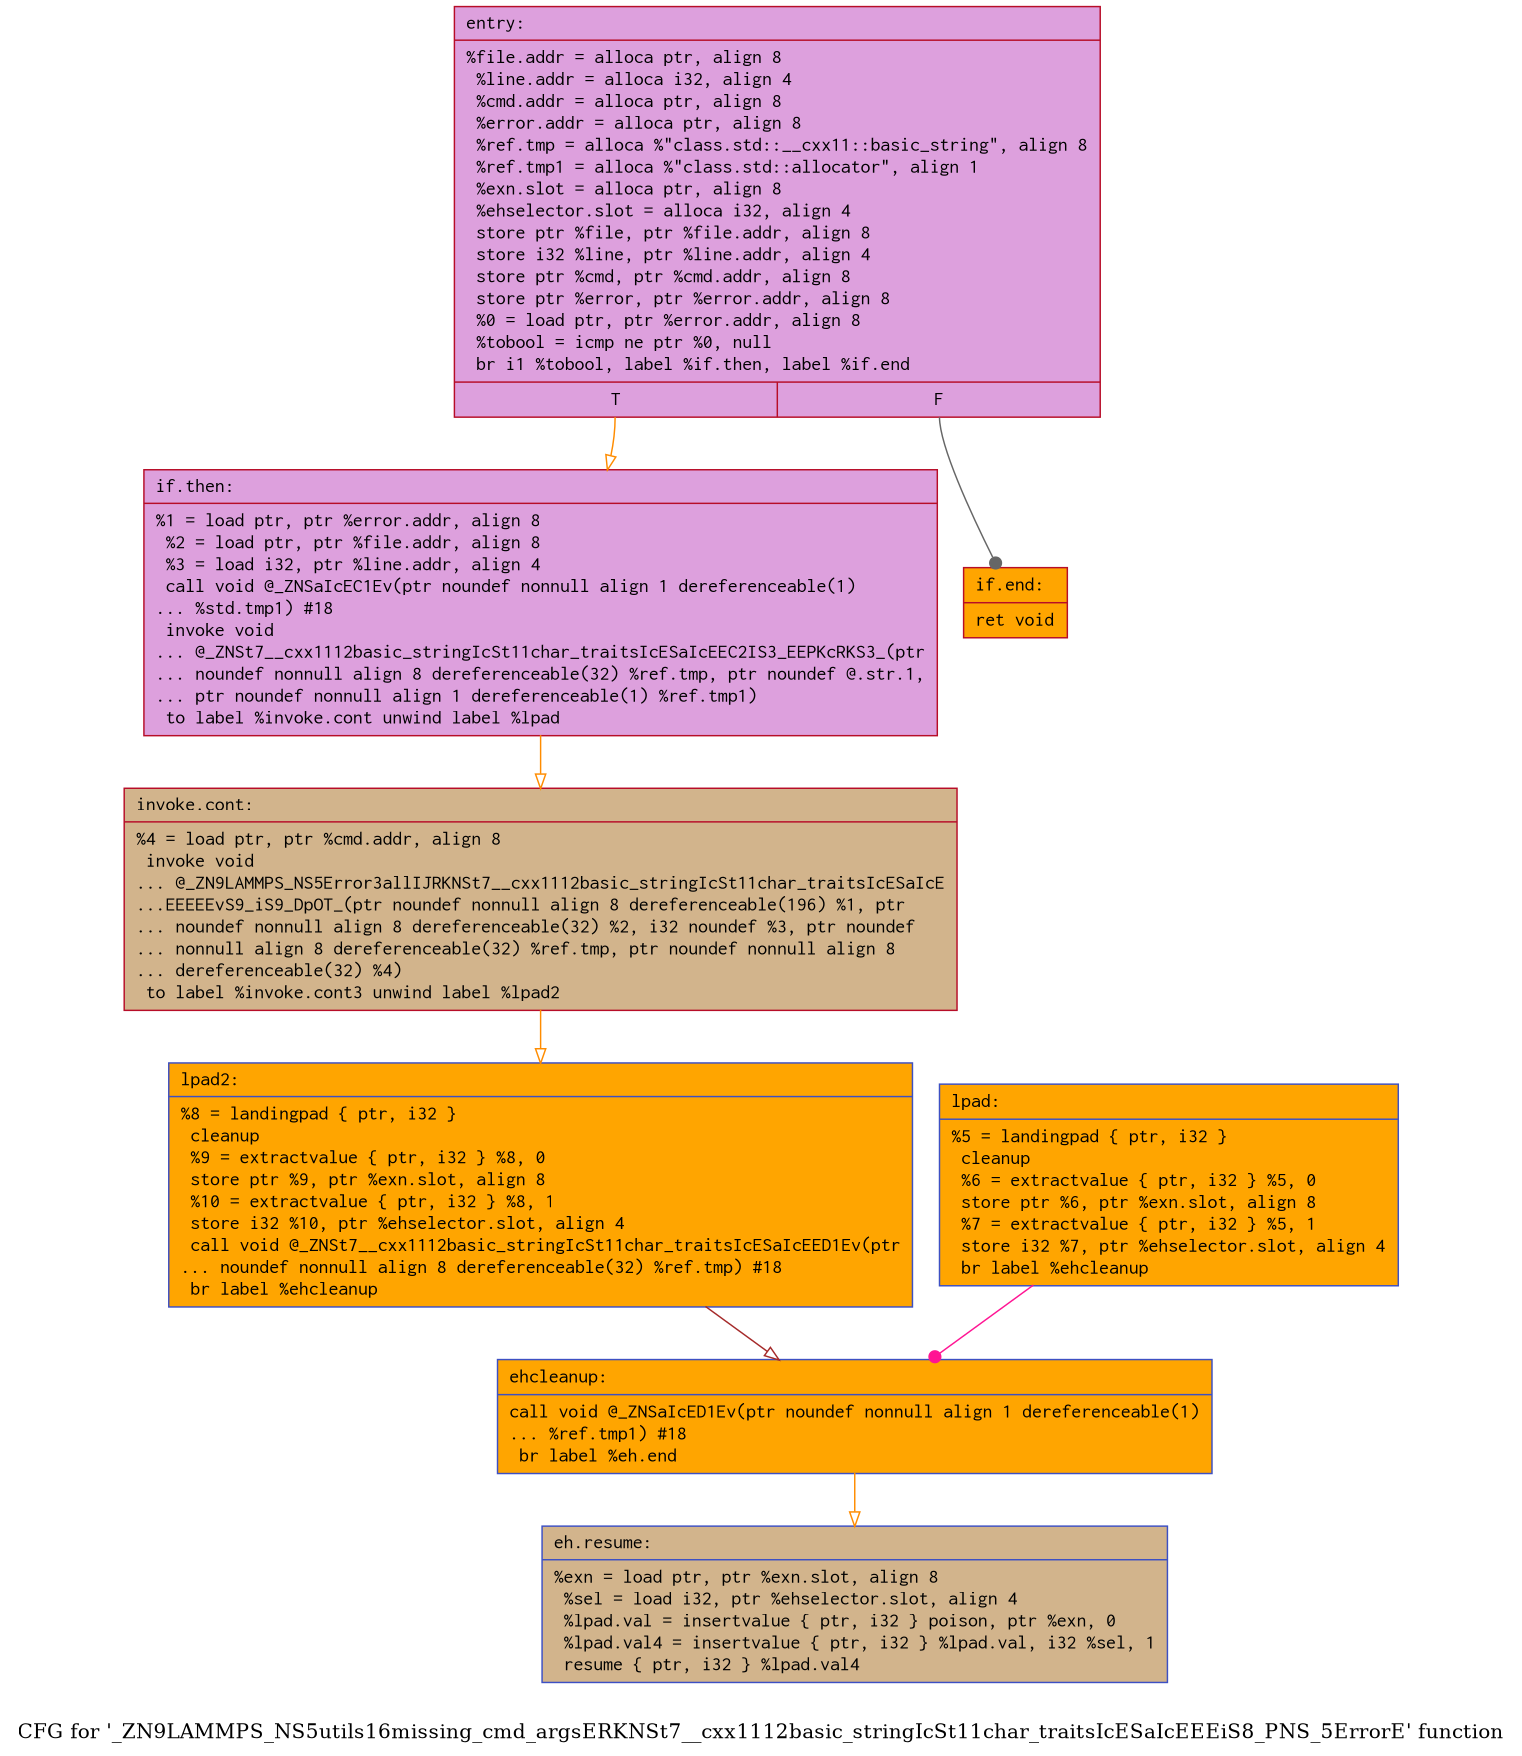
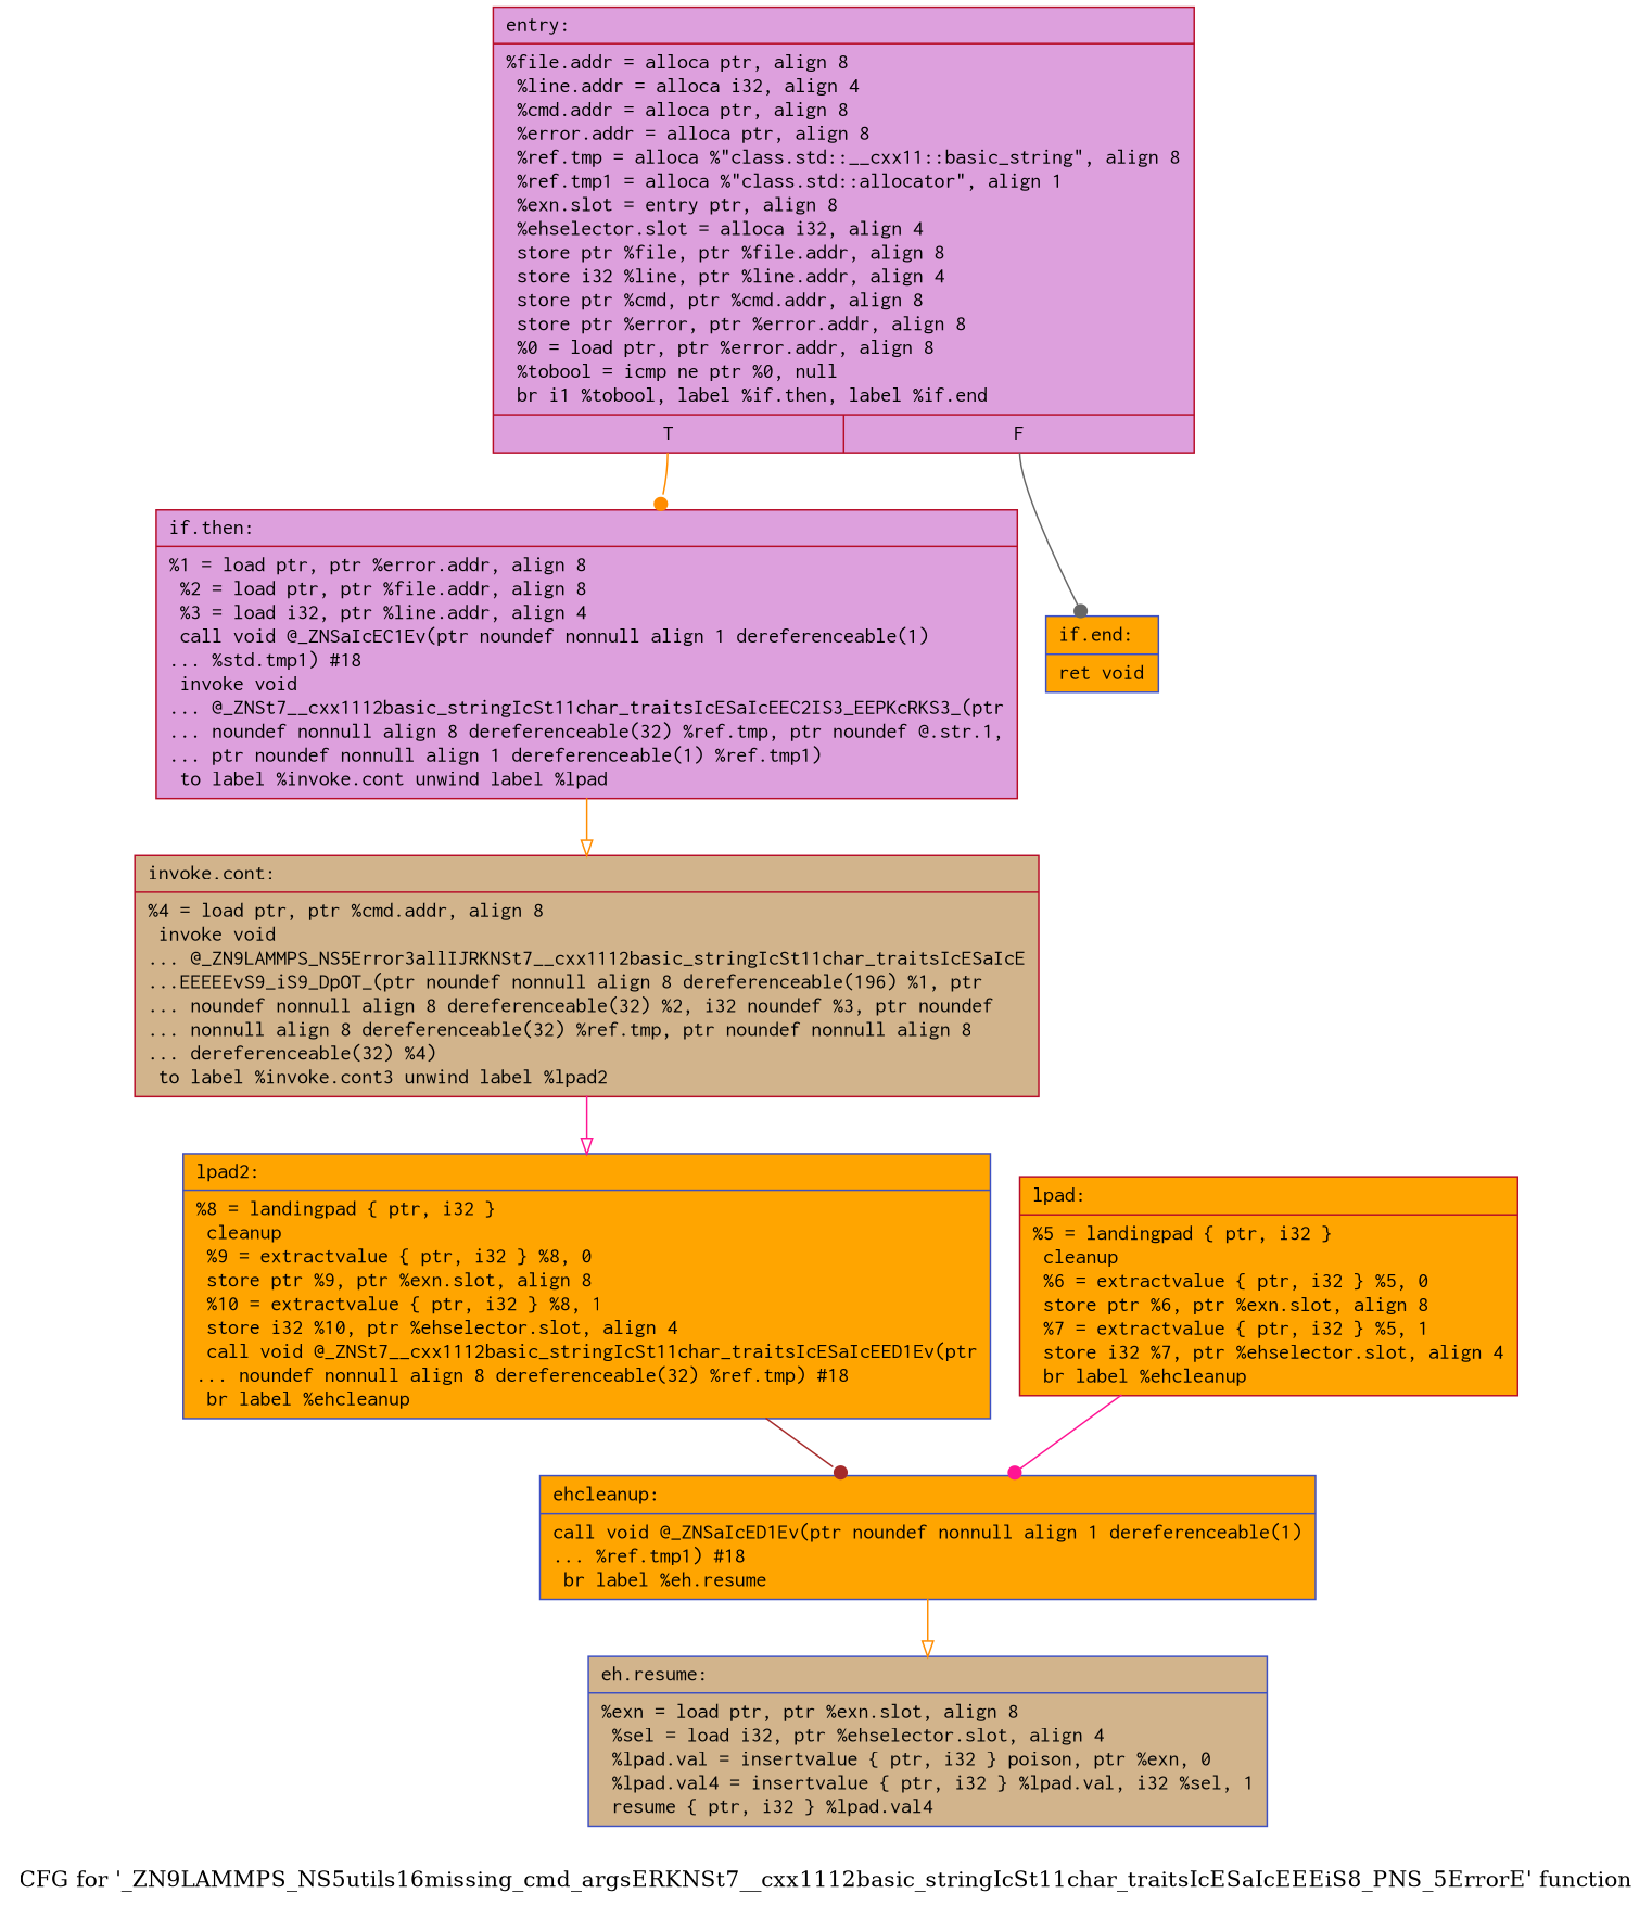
  digraph {
    label="CFG for '_ZN9LAMMPS_NS5utils16missing_cmd_argsERKNSt7__cxx1112basic_stringIcSt11char_traitsIcESaIcEEEiS8_PNS_5ErrorE' function"
    node [color="#b70d28ff" fillcolor=orange fontname=Courier shape=record style=filled]
    edge [arrowhead=onormal color=darkorange]
-   n1 [fillcolor=plum label="{entry:\l|  %file.addr = alloca ptr, align 8\l  %line.addr = alloca i32, align 4\l  %cmd.addr = alloca ptr, align 8\l  %error.addr = alloca ptr, align 8\l  %ref.tmp = alloca %\"class.std::__cxx11::basic_string\", align 8\l  %ref.tmp1 = alloca %\"class.std::allocator\", align 1\l  %exn.slot = alloca ptr, align 8\l  %ehselector.slot = alloca i32, align 4\l  store ptr %file, ptr %file.addr, align 8\l  store i32 %line, ptr %line.addr, align 4\l  store ptr %cmd, ptr %cmd.addr, align 8\l  store ptr %error, ptr %error.addr, align 8\l  %0 = load ptr, ptr %error.addr, align 8\l  %tobool = icmp ne ptr %0, null\l  br i1 %tobool, label %if.then, label %if.end\l|{<s0>T|<s1>F}}"]
+   n1 [fillcolor=plum label="{entry:\l|  %file.addr = alloca ptr, align 8\l  %line.addr = alloca i32, align 4\l  %cmd.addr = alloca ptr, align 8\l  %error.addr = alloca ptr, align 8\l  %ref.tmp = alloca %\"class.std::__cxx11::basic_string\", align 8\l  %ref.tmp1 = alloca %\"class.std::allocator\", align 1\l  %exn.slot = entry ptr, align 8\l  %ehselector.slot = alloca i32, align 4\l  store ptr %file, ptr %file.addr, align 8\l  store i32 %line, ptr %line.addr, align 4\l  store ptr %cmd, ptr %cmd.addr, align 8\l  store ptr %error, ptr %error.addr, align 8\l  %0 = load ptr, ptr %error.addr, align 8\l  %tobool = icmp ne ptr %0, null\l  br i1 %tobool, label %if.then, label %if.end\l|{<s0>T|<s1>F}}"]
    n2 [fillcolor=plum label="{if.then:\l|  %1 = load ptr, ptr %error.addr, align 8\l  %2 = load ptr, ptr %file.addr, align 8\l  %3 = load i32, ptr %line.addr, align 4\l  call void @_ZNSaIcEC1Ev(ptr noundef nonnull align 1 dereferenceable(1)\l... %std.tmp1) #18\l  invoke void\l... @_ZNSt7__cxx1112basic_stringIcSt11char_traitsIcESaIcEEC2IS3_EEPKcRKS3_(ptr\l... noundef nonnull align 8 dereferenceable(32) %ref.tmp, ptr noundef @.str.1,\l... ptr noundef nonnull align 1 dereferenceable(1) %ref.tmp1)\l          to label %invoke.cont unwind label %lpad\l}"]
-   n3 [label="{if.end:\l|  ret void\l}"]
+   n3 [color="#3d50c3ff" label="{if.end:\l|  ret void\l}"]
    n4 [fillcolor=tan label="{invoke.cont:\l|  %4 = load ptr, ptr %cmd.addr, align 8\l  invoke void\l... @_ZN9LAMMPS_NS5Error3allIJRKNSt7__cxx1112basic_stringIcSt11char_traitsIcESaIcE\l...EEEEEvS9_iS9_DpOT_(ptr noundef nonnull align 8 dereferenceable(196) %1, ptr\l... noundef nonnull align 8 dereferenceable(32) %2, i32 noundef %3, ptr noundef\l... nonnull align 8 dereferenceable(32) %ref.tmp, ptr noundef nonnull align 8\l... dereferenceable(32) %4)\l          to label %invoke.cont3 unwind label %lpad2\l}"]
    n5 [color="#3d50c3ff" label="{lpad2:\l|  %8 = landingpad \{ ptr, i32 \}\l          cleanup\l  %9 = extractvalue \{ ptr, i32 \} %8, 0\l  store ptr %9, ptr %exn.slot, align 8\l  %10 = extractvalue \{ ptr, i32 \} %8, 1\l  store i32 %10, ptr %ehselector.slot, align 4\l  call void @_ZNSt7__cxx1112basic_stringIcSt11char_traitsIcESaIcEED1Ev(ptr\l... noundef nonnull align 8 dereferenceable(32) %ref.tmp) #18\l  br label %ehcleanup\l}"]
-   n6 [color="#3d50c3ff" label="{lpad:\l|  %5 = landingpad \{ ptr, i32 \}\l          cleanup\l  %6 = extractvalue \{ ptr, i32 \} %5, 0\l  store ptr %6, ptr %exn.slot, align 8\l  %7 = extractvalue \{ ptr, i32 \} %5, 1\l  store i32 %7, ptr %ehselector.slot, align 4\l  br label %ehcleanup\l}"]
-   n7 [color="#3d50c3ff" label="{ehcleanup:\l|  call void @_ZNSaIcED1Ev(ptr noundef nonnull align 1 dereferenceable(1)\l... %ref.tmp1) #18\l  br label %eh.end\l}"]
+   n6 [label="{lpad:\l|  %5 = landingpad \{ ptr, i32 \}\l          cleanup\l  %6 = extractvalue \{ ptr, i32 \} %5, 0\l  store ptr %6, ptr %exn.slot, align 8\l  %7 = extractvalue \{ ptr, i32 \} %5, 1\l  store i32 %7, ptr %ehselector.slot, align 4\l  br label %ehcleanup\l}"]
+   n7 [color="#3d50c3ff" label="{ehcleanup:\l|  call void @_ZNSaIcED1Ev(ptr noundef nonnull align 1 dereferenceable(1)\l... %ref.tmp1) #18\l  br label %eh.resume\l}"]
    n8 [color="#3d50c3ff" fillcolor=tan label="{eh.resume:\l|  %exn = load ptr, ptr %exn.slot, align 8\l  %sel = load i32, ptr %ehselector.slot, align 4\l  %lpad.val = insertvalue \{ ptr, i32 \} poison, ptr %exn, 0\l  %lpad.val4 = insertvalue \{ ptr, i32 \} %lpad.val, i32 %sel, 1\l  resume \{ ptr, i32 \} %lpad.val4\l}"]
-   n1 -> n2 [tailport=s0]
+   n1 -> n2 [arrowhead=dot tailport=s0]
    n1 -> n3 [arrowhead=dot color=gray40 tailport=s1]
    n2 -> n4
-   n4 -> n5
-   n5 -> n7 [color=brown]
+   n4 -> n5 [color=deeppink]
+   n5 -> n7 [arrowhead=dot color=brown]
    n6 -> n7 [arrowhead=dot color=deeppink]
    n7 -> n8
  }
